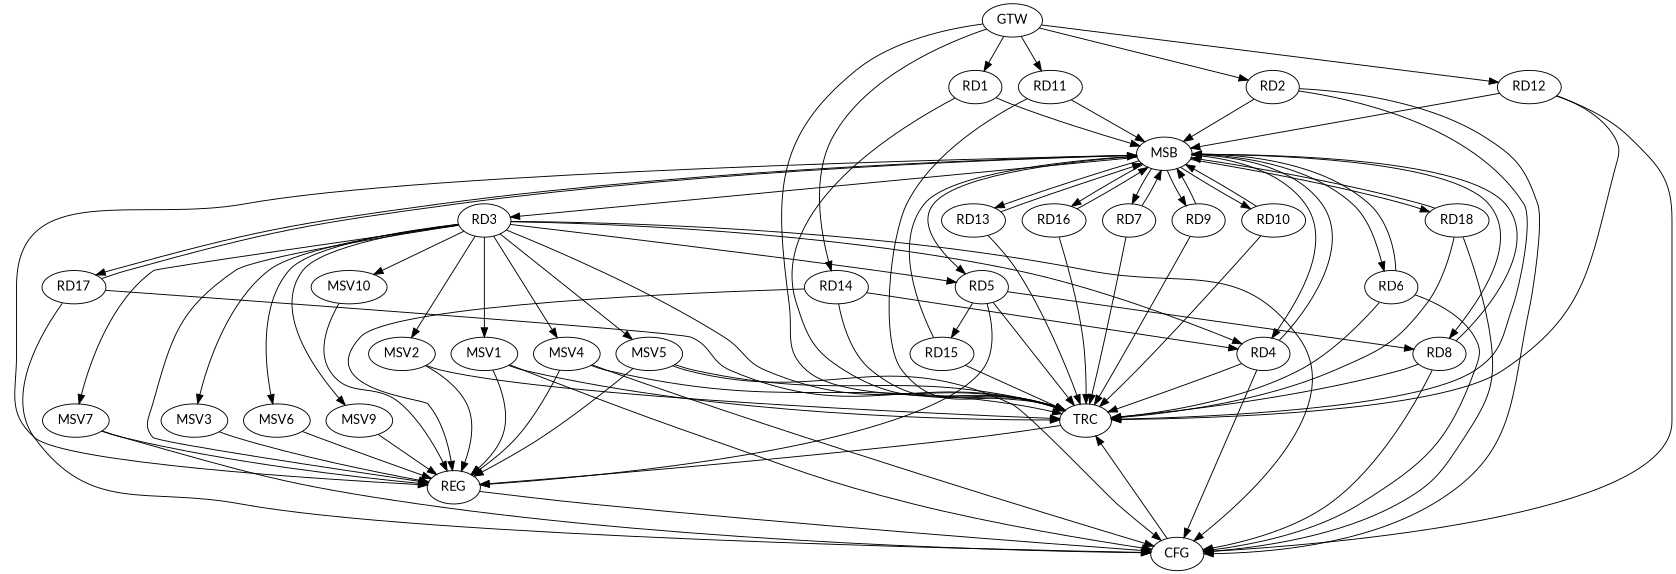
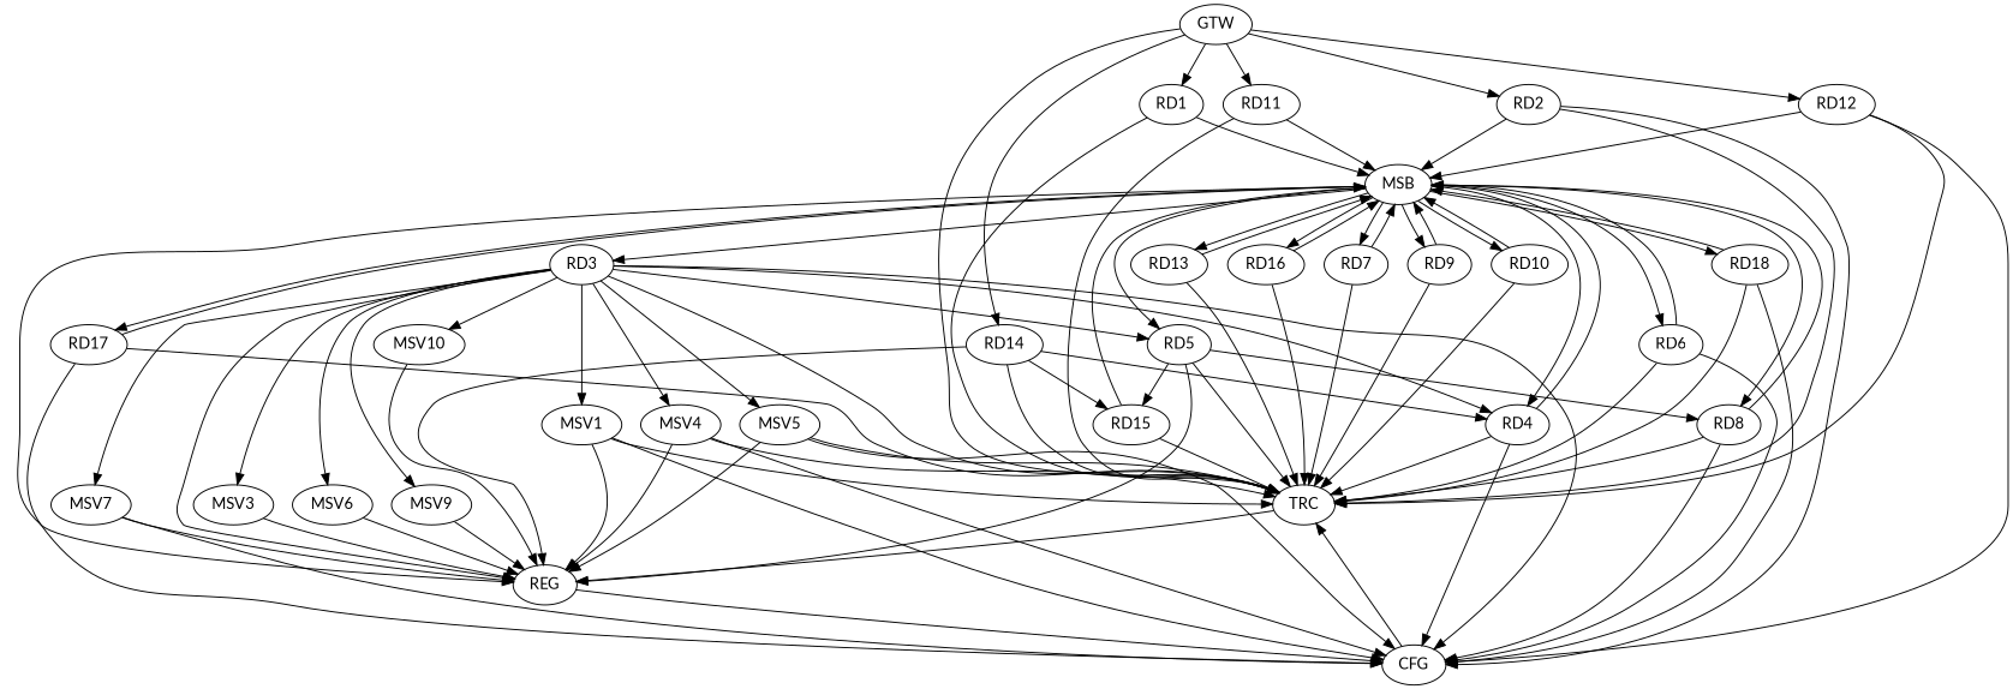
  strict digraph {
    fontname=Lato
    node [fontname=Lato]
    edge [fontname=Lato]
    n1 [label=RD1]
    n2 [label=MSB]
    n3 [label=TRC]
    n4 [label=RD3]
    n5 [label=RD4]
    n6 [label=RD5]
    n7 [label=REG]
    n8 [label=RD8]
    n9 [label=RD6]
    n10 [label=RD7]
    n11 [label=RD9]
    n12 [label=RD10]
    n13 [label=RD13]
    n14 [label=RD16]
    n15 [label=RD17]
    n16 [label=RD18]
    n17 [label=RD2]
    n18 [label=CFG]
    n19 [label=MSV1]
-   n20 [label=MSV2]
    n21 [label=MSV3]
    n22 [label=MSV4]
    n23 [label=MSV5]
    n24 [label=MSV6]
    n25 [label=MSV7]
    n26 [label=MSV9]
    n27 [label=MSV10]
    n28 [label=RD15]
    n29 [label=RD11]
    n30 [label=RD12]
    n31 [label=RD14]
    n32 [label=GTW]
    n1 -> n2
    n1 -> n3
    n2 -> n4
    n2 -> n5
    n2 -> n6
    n2 -> n7
    n2 -> n8
    n2 -> n9
    n2 -> n10
    n2 -> n11
    n2 -> n12
    n2 -> n13
    n2 -> n14
    n2 -> n15
    n2 -> n16
    n3 -> n7
    n4 -> n3
    n4 -> n5
    n4 -> n6
    n4 -> n7
    n4 -> n18
    n4 -> n19
-   n4 -> n20
    n4 -> n21
    n4 -> n22
    n4 -> n23
    n4 -> n24
    n4 -> n25
    n4 -> n26
    n4 -> n27
    n5 -> n2
    n5 -> n3
    n5 -> n18
    n6 -> n3
    n6 -> n7
    n6 -> n8
    n6 -> n28
    n7 -> n18
    n8 -> n2
    n8 -> n3
    n8 -> n18
    n9 -> n2
    n9 -> n3
    n9 -> n18
    n10 -> n2
    n10 -> n3
    n11 -> n2
    n11 -> n3
    n12 -> n2
    n12 -> n3
    n13 -> n2
    n13 -> n3
    n14 -> n2
    n14 -> n3
    n15 -> n2
    n15 -> n3
    n15 -> n18
    n16 -> n2
    n16 -> n3
    n16 -> n18
    n17 -> n2
    n17 -> n3
    n17 -> n18
    n18 -> n3
    n19 -> n3
    n19 -> n7
    n19 -> n18
-   n20 -> n3
-   n20 -> n7
    n21 -> n7
    n22 -> n3
    n22 -> n7
    n22 -> n18
    n23 -> n3
    n23 -> n7
    n23 -> n18
    n24 -> n7
    n25 -> n7
    n25 -> n18
    n26 -> n7
    n27 -> n7
    n28 -> n2
    n28 -> n3
    n29 -> n2
    n29 -> n3
    n30 -> n2
    n30 -> n3
    n30 -> n18
    n31 -> n3
    n31 -> n5
    n31 -> n7
+   n31 -> n28
    n32 -> n1
    n32 -> n3
    n32 -> n17
    n32 -> n29
    n32 -> n30
    n32 -> n31
  }
